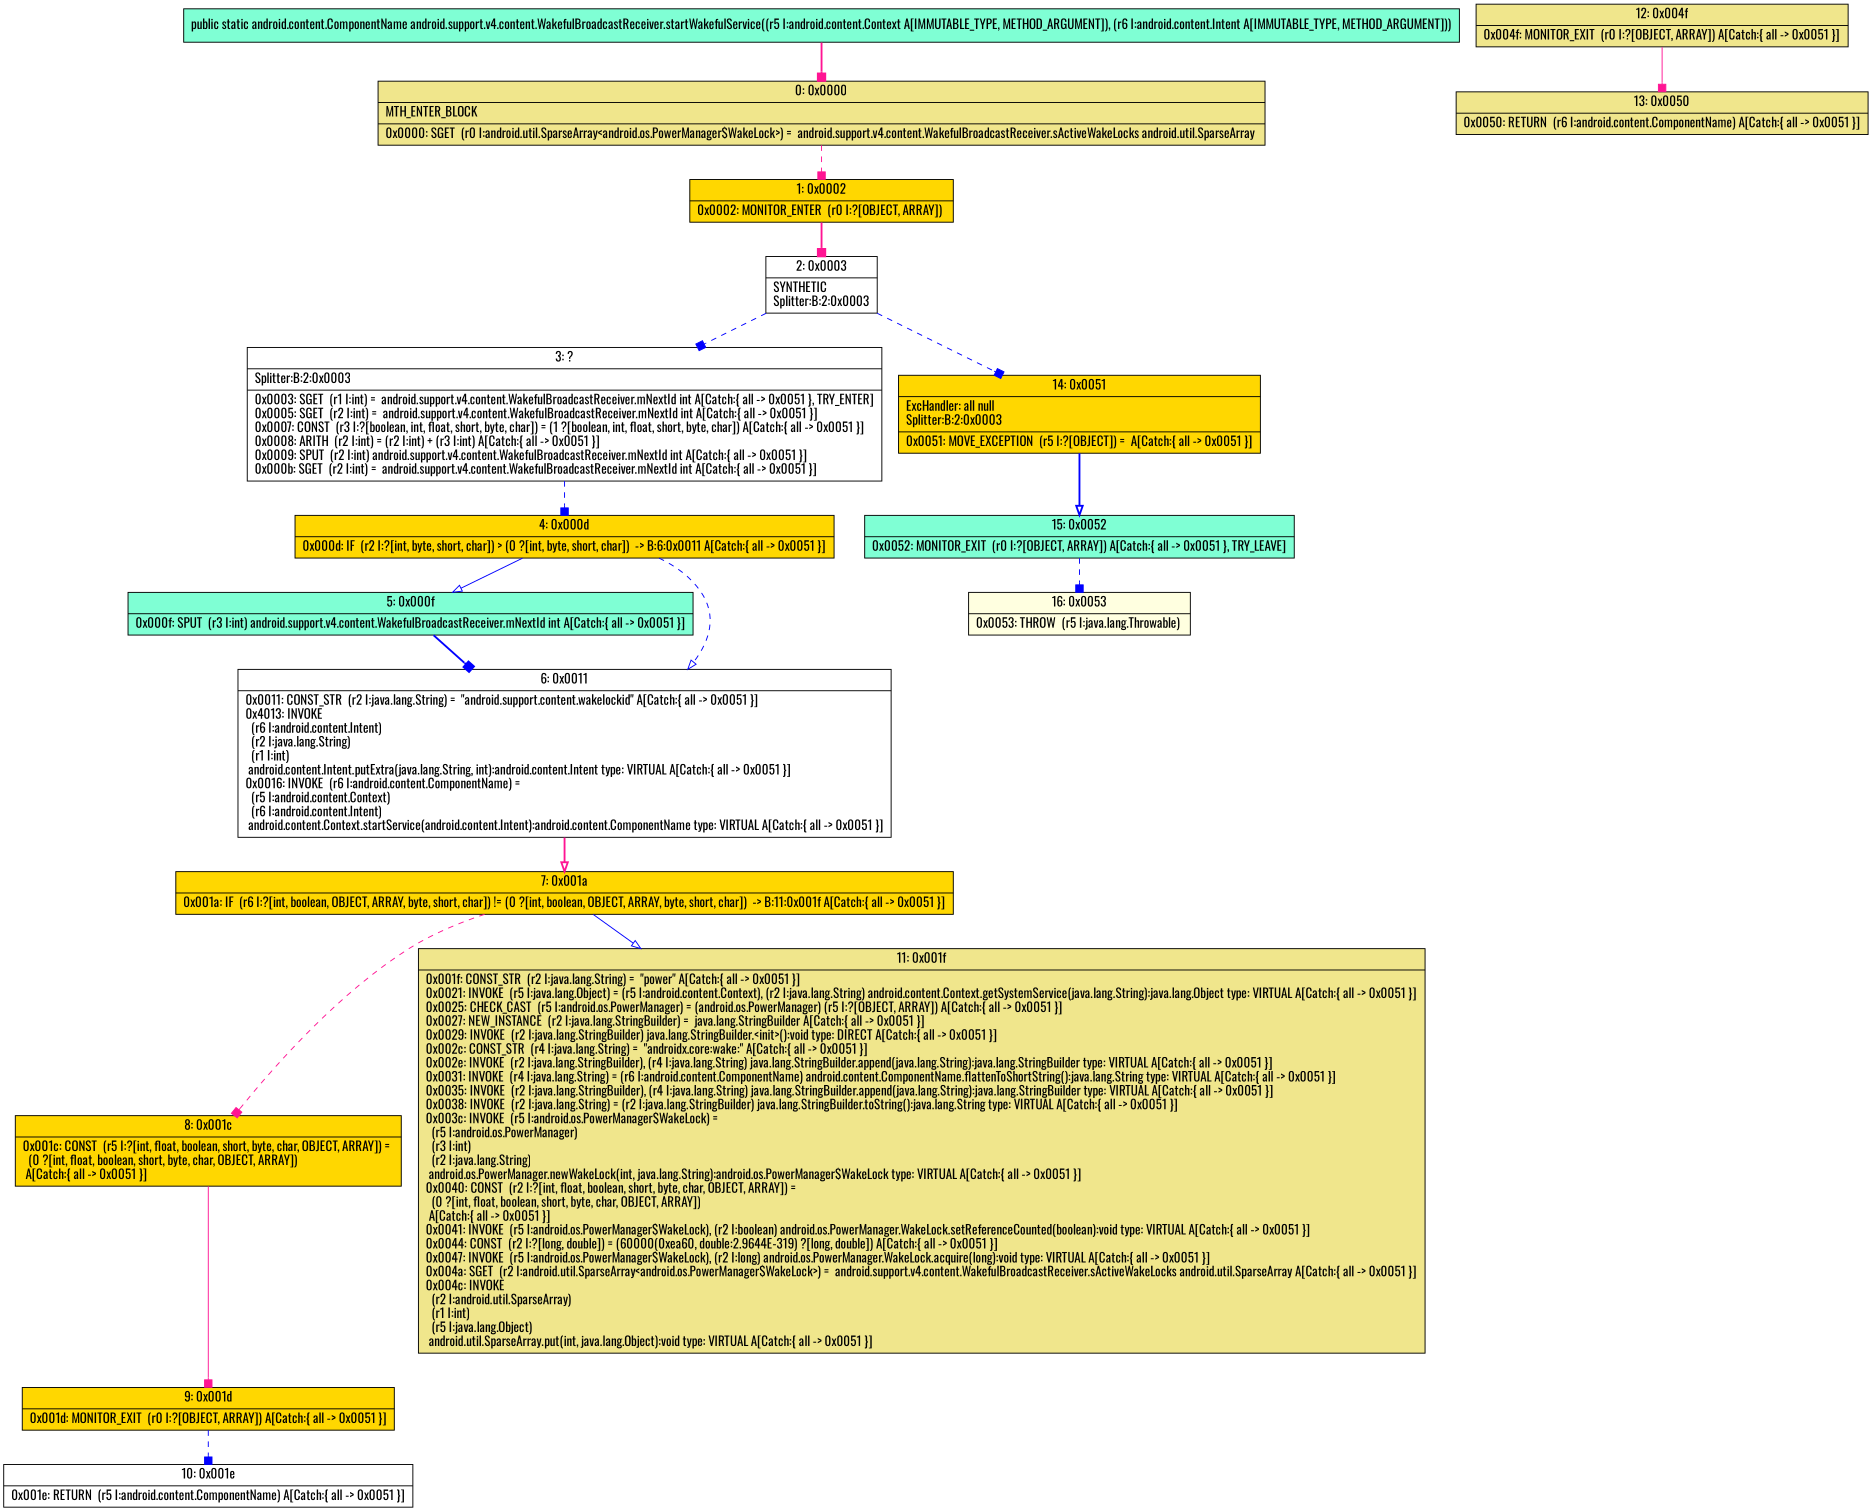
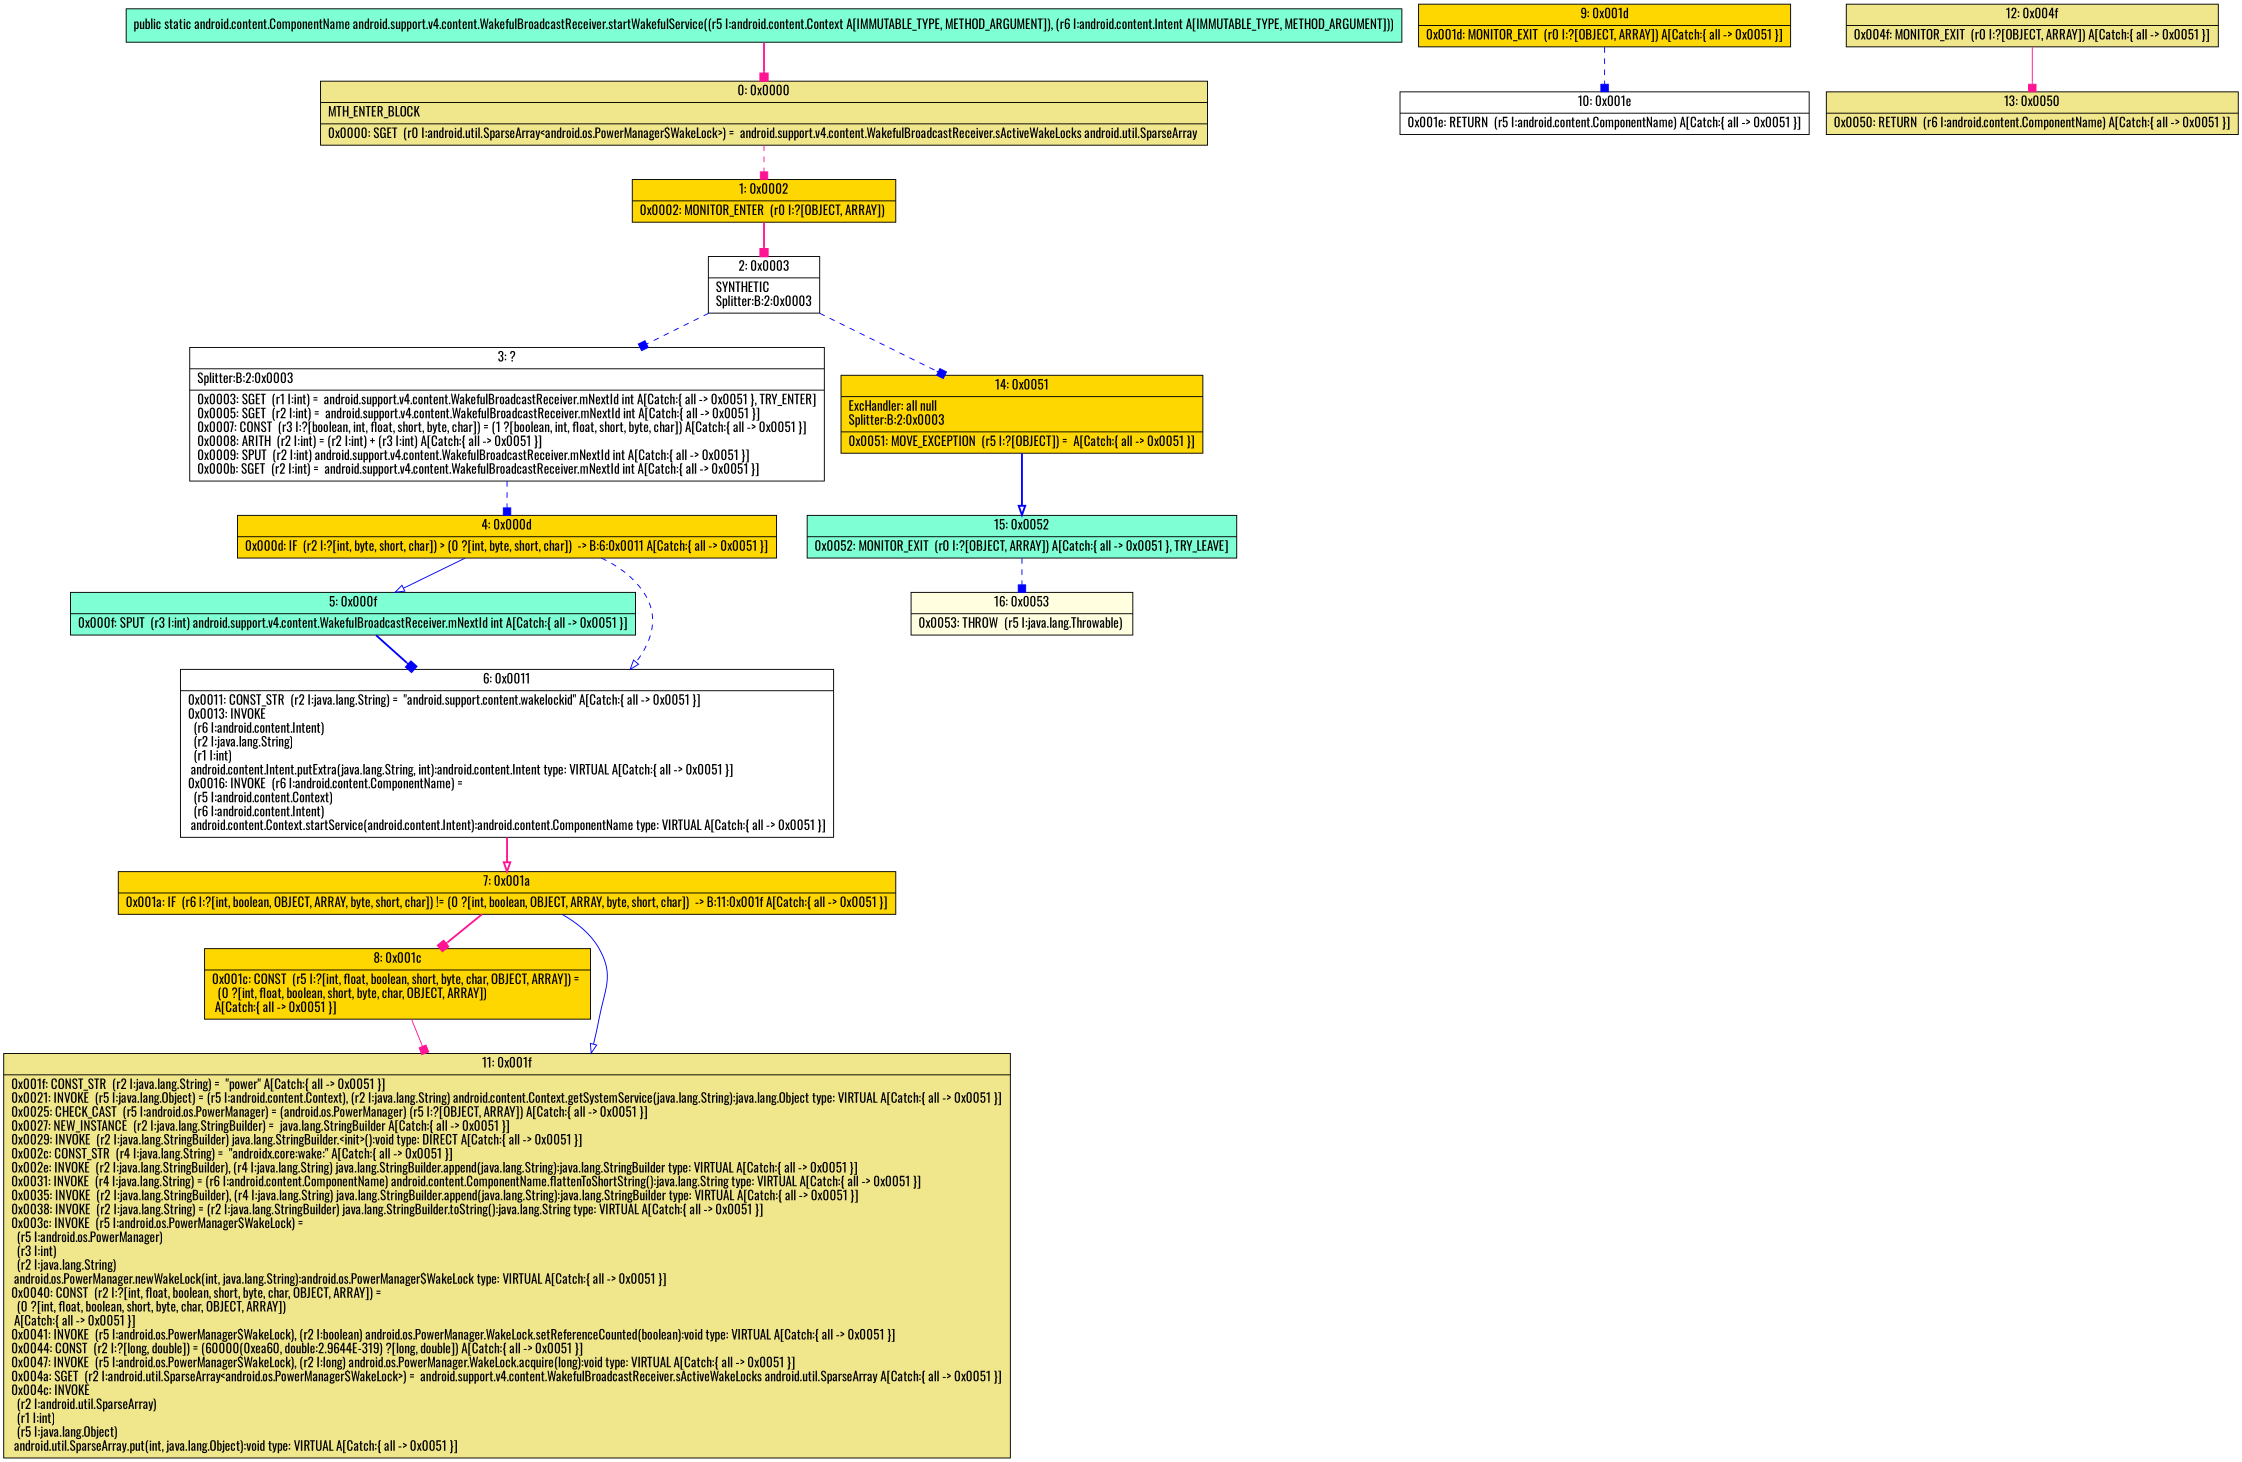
  digraph {
    fontname=Oswald
    node [fillcolor=gold fontname=Oswald shape=record style=filled]
    edge [arrowhead=box color=blue fontname=Oswald style=dashed]
    n1 [fillcolor=khaki label="{0\:\ 0x0000|MTH_ENTER_BLOCK\l|0x0000: SGET  (r0 I:android.util.SparseArray\<android.os.PowerManager$WakeLock\>) =  android.support.v4.content.WakefulBroadcastReceiver.sActiveWakeLocks android.util.SparseArray \l}"]
    n2 [label="{1\:\ 0x0002|0x0002: MONITOR_ENTER  (r0 I:?[OBJECT, ARRAY]) \l}"]
    n3 [fillcolor=white label="{2\:\ 0x0003|SYNTHETIC\lSplitter:B:2:0x0003\l}"]
    n4 [fillcolor=white label="{3\:\ ?|Splitter:B:2:0x0003\l|0x0003: SGET  (r1 I:int) =  android.support.v4.content.WakefulBroadcastReceiver.mNextId int A[Catch:\{ all \-\> 0x0051 \}, TRY_ENTER]\l0x0005: SGET  (r2 I:int) =  android.support.v4.content.WakefulBroadcastReceiver.mNextId int A[Catch:\{ all \-\> 0x0051 \}]\l0x0007: CONST  (r3 I:?[boolean, int, float, short, byte, char]) = (1 ?[boolean, int, float, short, byte, char]) A[Catch:\{ all \-\> 0x0051 \}]\l0x0008: ARITH  (r2 I:int) = (r2 I:int) + (r3 I:int) A[Catch:\{ all \-\> 0x0051 \}]\l0x0009: SPUT  (r2 I:int) android.support.v4.content.WakefulBroadcastReceiver.mNextId int A[Catch:\{ all \-\> 0x0051 \}]\l0x000b: SGET  (r2 I:int) =  android.support.v4.content.WakefulBroadcastReceiver.mNextId int A[Catch:\{ all \-\> 0x0051 \}]\l}"]
    n5 [label="{14\:\ 0x0051|ExcHandler: all null\lSplitter:B:2:0x0003\l|0x0051: MOVE_EXCEPTION  (r5 I:?[OBJECT]) =  A[Catch:\{ all \-\> 0x0051 \}]\l}"]
    n6 [label="{4\:\ 0x000d|0x000d: IF  (r2 I:?[int, byte, short, char]) \> (0 ?[int, byte, short, char])  \-\> B:6:0x0011 A[Catch:\{ all \-\> 0x0051 \}]\l}"]
    n7 [fillcolor=aquamarine label="{15\:\ 0x0052|0x0052: MONITOR_EXIT  (r0 I:?[OBJECT, ARRAY]) A[Catch:\{ all \-\> 0x0051 \}, TRY_LEAVE]\l}"]
    n8 [fillcolor=aquamarine label="{5\:\ 0x000f|0x000f: SPUT  (r3 I:int) android.support.v4.content.WakefulBroadcastReceiver.mNextId int A[Catch:\{ all \-\> 0x0051 \}]\l}"]
-   n9 [fillcolor=white label="{6\:\ 0x0011|0x0011: CONST_STR  (r2 I:java.lang.String) =  \"android.support.content.wakelockid\" A[Catch:\{ all \-\> 0x0051 \}]\l0x4013: INVOKE  \l  (r6 I:android.content.Intent)\l  (r2 I:java.lang.String)\l  (r1 I:int)\l android.content.Intent.putExtra(java.lang.String, int):android.content.Intent type: VIRTUAL A[Catch:\{ all \-\> 0x0051 \}]\l0x0016: INVOKE  (r6 I:android.content.ComponentName) = \l  (r5 I:android.content.Context)\l  (r6 I:android.content.Intent)\l android.content.Context.startService(android.content.Intent):android.content.ComponentName type: VIRTUAL A[Catch:\{ all \-\> 0x0051 \}]\l}"]
+   n9 [fillcolor=white label="{6\:\ 0x0011|0x0011: CONST_STR  (r2 I:java.lang.String) =  \"android.support.content.wakelockid\" A[Catch:\{ all \-\> 0x0051 \}]\l0x0013: INVOKE  \l  (r6 I:android.content.Intent)\l  (r2 I:java.lang.String)\l  (r1 I:int)\l android.content.Intent.putExtra(java.lang.String, int):android.content.Intent type: VIRTUAL A[Catch:\{ all \-\> 0x0051 \}]\l0x0016: INVOKE  (r6 I:android.content.ComponentName) = \l  (r5 I:android.content.Context)\l  (r6 I:android.content.Intent)\l android.content.Context.startService(android.content.Intent):android.content.ComponentName type: VIRTUAL A[Catch:\{ all \-\> 0x0051 \}]\l}"]
    n10 [label="{7\:\ 0x001a|0x001a: IF  (r6 I:?[int, boolean, OBJECT, ARRAY, byte, short, char]) != (0 ?[int, boolean, OBJECT, ARRAY, byte, short, char])  \-\> B:11:0x001f A[Catch:\{ all \-\> 0x0051 \}]\l}"]
    n11 [label="{8\:\ 0x001c|0x001c: CONST  (r5 I:?[int, float, boolean, short, byte, char, OBJECT, ARRAY]) = \l  (0 ?[int, float, boolean, short, byte, char, OBJECT, ARRAY])\l A[Catch:\{ all \-\> 0x0051 \}]\l}"]
    n12 [fillcolor=khaki label="{11\:\ 0x001f|0x001f: CONST_STR  (r2 I:java.lang.String) =  \"power\" A[Catch:\{ all \-\> 0x0051 \}]\l0x0021: INVOKE  (r5 I:java.lang.Object) = (r5 I:android.content.Context), (r2 I:java.lang.String) android.content.Context.getSystemService(java.lang.String):java.lang.Object type: VIRTUAL A[Catch:\{ all \-\> 0x0051 \}]\l0x0025: CHECK_CAST  (r5 I:android.os.PowerManager) = (android.os.PowerManager) (r5 I:?[OBJECT, ARRAY]) A[Catch:\{ all \-\> 0x0051 \}]\l0x0027: NEW_INSTANCE  (r2 I:java.lang.StringBuilder) =  java.lang.StringBuilder A[Catch:\{ all \-\> 0x0051 \}]\l0x0029: INVOKE  (r2 I:java.lang.StringBuilder) java.lang.StringBuilder.\<init\>():void type: DIRECT A[Catch:\{ all \-\> 0x0051 \}]\l0x002c: CONST_STR  (r4 I:java.lang.String) =  \"androidx.core:wake:\" A[Catch:\{ all \-\> 0x0051 \}]\l0x002e: INVOKE  (r2 I:java.lang.StringBuilder), (r4 I:java.lang.String) java.lang.StringBuilder.append(java.lang.String):java.lang.StringBuilder type: VIRTUAL A[Catch:\{ all \-\> 0x0051 \}]\l0x0031: INVOKE  (r4 I:java.lang.String) = (r6 I:android.content.ComponentName) android.content.ComponentName.flattenToShortString():java.lang.String type: VIRTUAL A[Catch:\{ all \-\> 0x0051 \}]\l0x0035: INVOKE  (r2 I:java.lang.StringBuilder), (r4 I:java.lang.String) java.lang.StringBuilder.append(java.lang.String):java.lang.StringBuilder type: VIRTUAL A[Catch:\{ all \-\> 0x0051 \}]\l0x0038: INVOKE  (r2 I:java.lang.String) = (r2 I:java.lang.StringBuilder) java.lang.StringBuilder.toString():java.lang.String type: VIRTUAL A[Catch:\{ all \-\> 0x0051 \}]\l0x003c: INVOKE  (r5 I:android.os.PowerManager$WakeLock) = \l  (r5 I:android.os.PowerManager)\l  (r3 I:int)\l  (r2 I:java.lang.String)\l android.os.PowerManager.newWakeLock(int, java.lang.String):android.os.PowerManager$WakeLock type: VIRTUAL A[Catch:\{ all \-\> 0x0051 \}]\l0x0040: CONST  (r2 I:?[int, float, boolean, short, byte, char, OBJECT, ARRAY]) = \l  (0 ?[int, float, boolean, short, byte, char, OBJECT, ARRAY])\l A[Catch:\{ all \-\> 0x0051 \}]\l0x0041: INVOKE  (r5 I:android.os.PowerManager$WakeLock), (r2 I:boolean) android.os.PowerManager.WakeLock.setReferenceCounted(boolean):void type: VIRTUAL A[Catch:\{ all \-\> 0x0051 \}]\l0x0044: CONST  (r2 I:?[long, double]) = (60000(0xea60, double:2.9644E\-319) ?[long, double]) A[Catch:\{ all \-\> 0x0051 \}]\l0x0047: INVOKE  (r5 I:android.os.PowerManager$WakeLock), (r2 I:long) android.os.PowerManager.WakeLock.acquire(long):void type: VIRTUAL A[Catch:\{ all \-\> 0x0051 \}]\l0x004a: SGET  (r2 I:android.util.SparseArray\<android.os.PowerManager$WakeLock\>) =  android.support.v4.content.WakefulBroadcastReceiver.sActiveWakeLocks android.util.SparseArray A[Catch:\{ all \-\> 0x0051 \}]\l0x004c: INVOKE  \l  (r2 I:android.util.SparseArray)\l  (r1 I:int)\l  (r5 I:java.lang.Object)\l android.util.SparseArray.put(int, java.lang.Object):void type: VIRTUAL A[Catch:\{ all \-\> 0x0051 \}]\l}"]
    n13 [label="{9\:\ 0x001d|0x001d: MONITOR_EXIT  (r0 I:?[OBJECT, ARRAY]) A[Catch:\{ all \-\> 0x0051 \}]\l}"]
    n14 [fillcolor=white label="{10\:\ 0x001e|0x001e: RETURN  (r5 I:android.content.ComponentName) A[Catch:\{ all \-\> 0x0051 \}]\l}"]
    n15 [fillcolor=khaki label="{12\:\ 0x004f|0x004f: MONITOR_EXIT  (r0 I:?[OBJECT, ARRAY]) A[Catch:\{ all \-\> 0x0051 \}]\l}"]
    n16 [fillcolor=khaki label="{13\:\ 0x0050|0x0050: RETURN  (r6 I:android.content.ComponentName) A[Catch:\{ all \-\> 0x0051 \}]\l}"]
    n17 [fillcolor=lightyellow label="{16\:\ 0x0053|0x0053: THROW  (r5 I:java.lang.Throwable) \l}"]
    n18 [fillcolor=aquamarine label="{public static android.content.ComponentName android.support.v4.content.WakefulBroadcastReceiver.startWakefulService((r5 I:android.content.Context A[IMMUTABLE_TYPE, METHOD_ARGUMENT]), (r6 I:android.content.Intent A[IMMUTABLE_TYPE, METHOD_ARGUMENT])) }"]
    n1 -> n2 [color=deeppink]
    n2 -> n3 [color=deeppink style=bold]
    n3 -> n4
    n3 -> n5
    n4 -> n6
    n5 -> n7 [arrowhead=onormal style=bold]
    n6 -> n8 [arrowhead=onormal style=solid]
    n6 -> n9 [arrowhead=onormal]
    n7 -> n17
    n8 -> n9 [style=bold]
    n9 -> n10 [arrowhead=onormal color=deeppink style=bold]
-   n10 -> n11 [color=deeppink]
+   n10 -> n11 [color=deeppink style=bold]
    n10 -> n12 [arrowhead=onormal style=solid]
-   n11 -> n13 [color=deeppink style=solid]
+   n11 -> n12 [color=deeppink style=solid]
    n13 -> n14
    n15 -> n16 [color=deeppink style=solid]
    n18 -> n1 [color=deeppink style=bold]
  }
